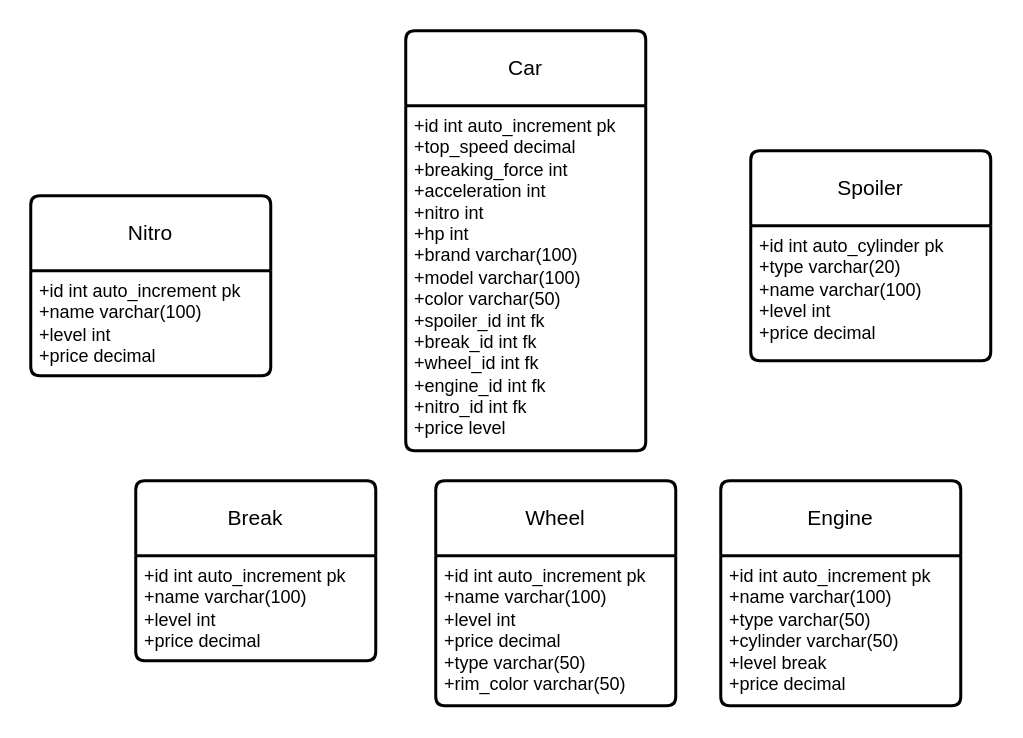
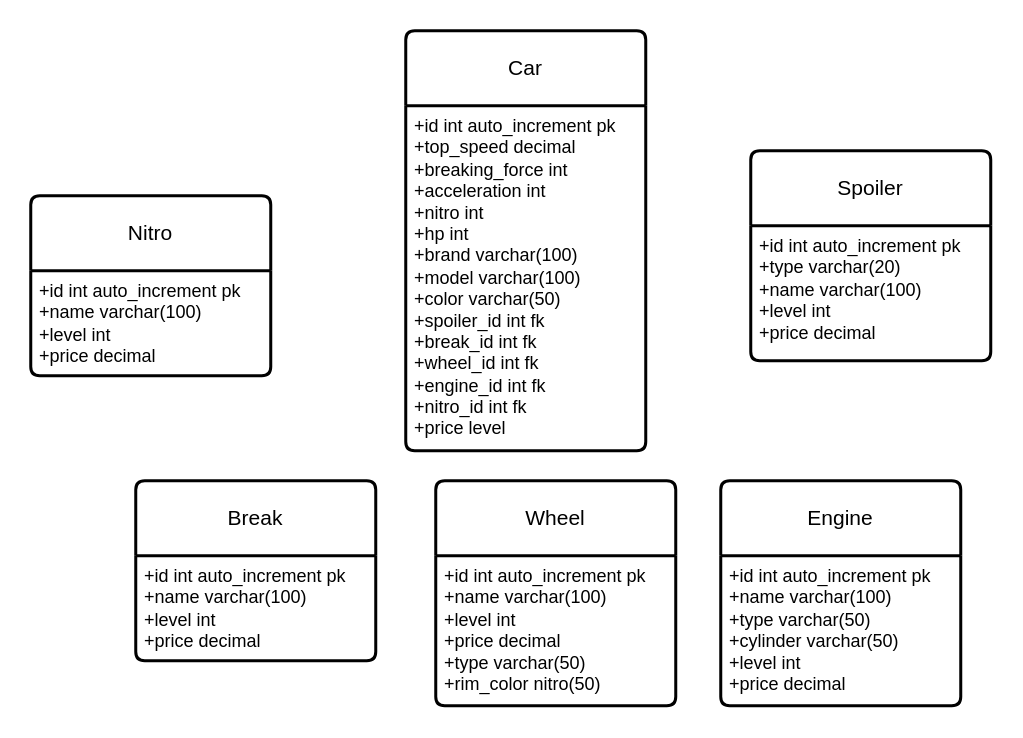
  <mxCell id="0" />
  <mxCell id="1" parent="0" />
  <mxCell id="2" value="Car" style="swimlane;childLayout=stackLayout;horizontal=1;startSize=50;horizontalStack=0;rounded=1;fontSize=14;fontStyle=0;strokeWidth=2;resizeParent=0;resizeLast=1;shadow=0;dashed=0;align=center;arcSize=4;whiteSpace=wrap;html=1;" vertex="1" parent="1"><mxGeometry x="270" y="20" width="160" height="280" as="geometry" /></mxCell>
  <mxCell id="3" value="+id int auto_increment pk&lt;br&gt;+top_speed decimal&lt;br&gt;+breaking_force int&lt;br&gt;+acceleration int&lt;br&gt;+nitro int&lt;br&gt;+hp int&lt;br&gt;+brand varchar(100)&lt;br&gt;+model varchar(100)&lt;br&gt;+color varchar(50)&lt;br&gt;+spoiler_id int fk&lt;br&gt;+break_id int fk&lt;br&gt;+wheel_id int fk&lt;br&gt;+engine_id int fk&lt;br&gt;+nitro_id int fk&lt;br&gt;+price level" style="align=left;strokeColor=none;fillColor=none;spacingLeft=4;fontSize=12;verticalAlign=top;resizable=0;rotatable=0;part=1;html=1;" vertex="1" parent="2"><mxGeometry y="50" width="160" height="230" as="geometry" /></mxCell>
  <mxCell id="4" value="Spoiler" style="swimlane;childLayout=stackLayout;horizontal=1;startSize=50;horizontalStack=0;rounded=1;fontSize=14;fontStyle=0;strokeWidth=2;resizeParent=0;resizeLast=1;shadow=0;dashed=0;align=center;arcSize=4;whiteSpace=wrap;html=1;" vertex="1" parent="1"><mxGeometry x="500" y="100" width="160" height="140" as="geometry" /></mxCell>
- <mxCell id="5" value="+id int auto_cylinder pk&lt;br&gt;+type varchar(20)&lt;br&gt;+name varchar(100)&lt;br&gt;+level int&lt;br&gt;+price decimal" style="align=left;strokeColor=none;fillColor=none;spacingLeft=4;fontSize=12;verticalAlign=top;resizable=0;rotatable=0;part=1;html=1;" vertex="1" parent="4"><mxGeometry y="50" width="160" height="90" as="geometry" /></mxCell>
+ <mxCell id="5" value="+id int auto_increment pk&lt;br&gt;+type varchar(20)&lt;br&gt;+name varchar(100)&lt;br&gt;+level int&lt;br&gt;+price decimal" style="align=left;strokeColor=none;fillColor=none;spacingLeft=4;fontSize=12;verticalAlign=top;resizable=0;rotatable=0;part=1;html=1;" vertex="1" parent="4"><mxGeometry y="50" width="160" height="90" as="geometry" /></mxCell>
  <mxCell id="6" value="Wheel" style="swimlane;childLayout=stackLayout;horizontal=1;startSize=50;horizontalStack=0;rounded=1;fontSize=14;fontStyle=0;strokeWidth=2;resizeParent=0;resizeLast=1;shadow=0;dashed=0;align=center;arcSize=4;whiteSpace=wrap;html=1;" vertex="1" parent="1"><mxGeometry x="290" y="320" width="160" height="150" as="geometry" /></mxCell>
- <mxCell id="7" value="+id int auto_increment pk&lt;br&gt;+name varchar(100)&lt;br&gt;+level int&lt;br&gt;+price decimal&lt;br&gt;+type varchar(50)&lt;br&gt;+rim_color varchar(50)" style="align=left;strokeColor=none;fillColor=none;spacingLeft=4;fontSize=12;verticalAlign=top;resizable=0;rotatable=0;part=1;html=1;" vertex="1" parent="6"><mxGeometry y="50" width="160" height="100" as="geometry" /></mxCell>
+ <mxCell id="7" value="+id int auto_increment pk&lt;br&gt;+name varchar(100)&lt;br&gt;+level int&lt;br&gt;+price decimal&lt;br&gt;+type varchar(50)&lt;br&gt;+rim_color nitro(50)" style="align=left;strokeColor=none;fillColor=none;spacingLeft=4;fontSize=12;verticalAlign=top;resizable=0;rotatable=0;part=1;html=1;" vertex="1" parent="6"><mxGeometry y="50" width="160" height="100" as="geometry" /></mxCell>
  <mxCell id="8" value="Break" style="swimlane;childLayout=stackLayout;horizontal=1;startSize=50;horizontalStack=0;rounded=1;fontSize=14;fontStyle=0;strokeWidth=2;resizeParent=0;resizeLast=1;shadow=0;dashed=0;align=center;arcSize=4;whiteSpace=wrap;html=1;" vertex="1" parent="1"><mxGeometry x="90" y="320" width="160" height="120" as="geometry" /></mxCell>
  <mxCell id="9" value="+id int auto_increment pk&lt;br&gt;+name varchar(100)&lt;br&gt;+level int&lt;br&gt;+price decimal" style="align=left;strokeColor=none;fillColor=none;spacingLeft=4;fontSize=12;verticalAlign=top;resizable=0;rotatable=0;part=1;html=1;" vertex="1" parent="8"><mxGeometry y="50" width="160" height="70" as="geometry" /></mxCell>
  <mxCell id="10" value="Engine" style="swimlane;childLayout=stackLayout;horizontal=1;startSize=50;horizontalStack=0;rounded=1;fontSize=14;fontStyle=0;strokeWidth=2;resizeParent=0;resizeLast=1;shadow=0;dashed=0;align=center;arcSize=4;whiteSpace=wrap;html=1;" vertex="1" parent="1"><mxGeometry x="480" y="320" width="160" height="150" as="geometry" /></mxCell>
- <mxCell id="11" value="+id int auto_increment pk&lt;br&gt;+name varchar(100)&lt;br&gt;+type varchar(50)&lt;br&gt;+cylinder varchar(50)&lt;br&gt;+level break&amp;nbsp;&lt;br&gt;+price decimal" style="align=left;strokeColor=none;fillColor=none;spacingLeft=4;fontSize=12;verticalAlign=top;resizable=0;rotatable=0;part=1;html=1;" vertex="1" parent="10"><mxGeometry y="50" width="160" height="100" as="geometry" /></mxCell>
+ <mxCell id="11" value="+id int auto_increment pk&lt;br&gt;+name varchar(100)&lt;br&gt;+type varchar(50)&lt;br&gt;+cylinder varchar(50)&lt;br&gt;+level int&amp;nbsp;&lt;br&gt;+price decimal" style="align=left;strokeColor=none;fillColor=none;spacingLeft=4;fontSize=12;verticalAlign=top;resizable=0;rotatable=0;part=1;html=1;" vertex="1" parent="10"><mxGeometry y="50" width="160" height="100" as="geometry" /></mxCell>
  <mxCell id="12" value="Nitro" style="swimlane;childLayout=stackLayout;horizontal=1;startSize=50;horizontalStack=0;rounded=1;fontSize=14;fontStyle=0;strokeWidth=2;resizeParent=0;resizeLast=1;shadow=0;dashed=0;align=center;arcSize=4;whiteSpace=wrap;html=1;" vertex="1" parent="1"><mxGeometry x="20" y="130" width="160" height="120" as="geometry" /></mxCell>
  <mxCell id="13" value="+id int auto_increment pk&lt;br&gt;+name varchar(100)&lt;br&gt;+level int&lt;br&gt;+price decimal" style="align=left;strokeColor=none;fillColor=none;spacingLeft=4;fontSize=12;verticalAlign=top;resizable=0;rotatable=0;part=1;html=1;" vertex="1" parent="12"><mxGeometry y="50" width="160" height="70" as="geometry" /></mxCell>
